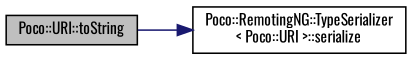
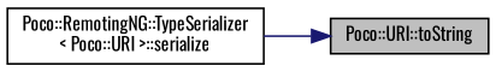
  digraph {
    rankdir=RL
    fontname=Oswald
    node [color=black fontname=Oswald fontsize=10 shape=record style=filled]
    n1 [fillcolor=grey75 fontcolor=black height=0.2 label="Poco::URI::toString" width=0.4]
    n2 [fillcolor=white height=0.2 label="Poco::RemotingNG::TypeSerializer\l\< Poco::URI \>::serialize" width=0.4]
-   n2 -> n1 [color=midnightblue dir=back fontname=Oswald fontsize=10 labelfontname=Helvetica labelfontsize=10 style=solid]
+   n1 -> n2 [color=midnightblue dir=back fontname=Oswald fontsize=10 labelfontname=Helvetica labelfontsize=10 style=solid]
  }
